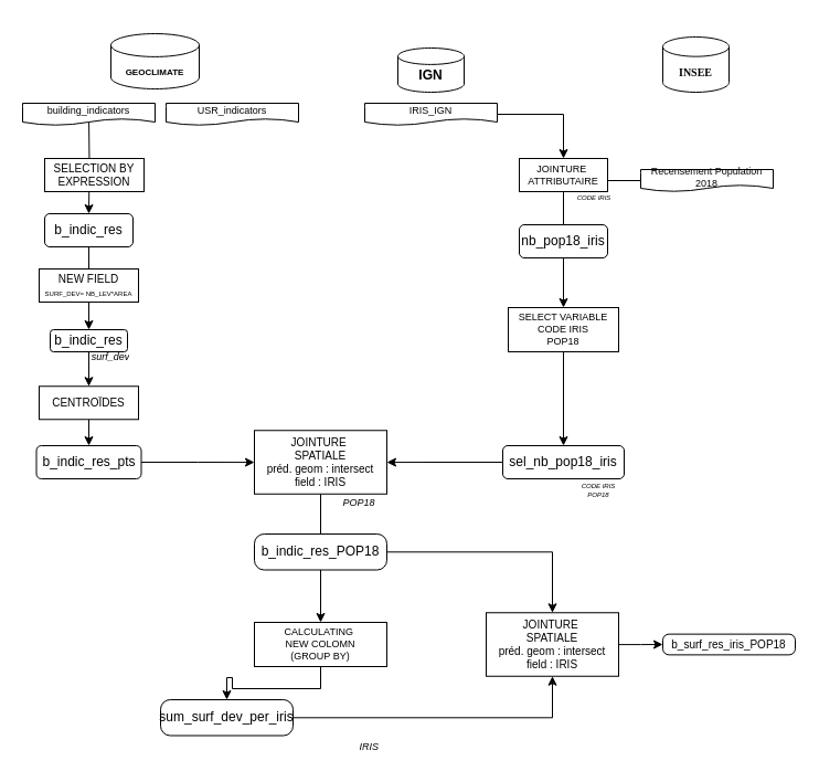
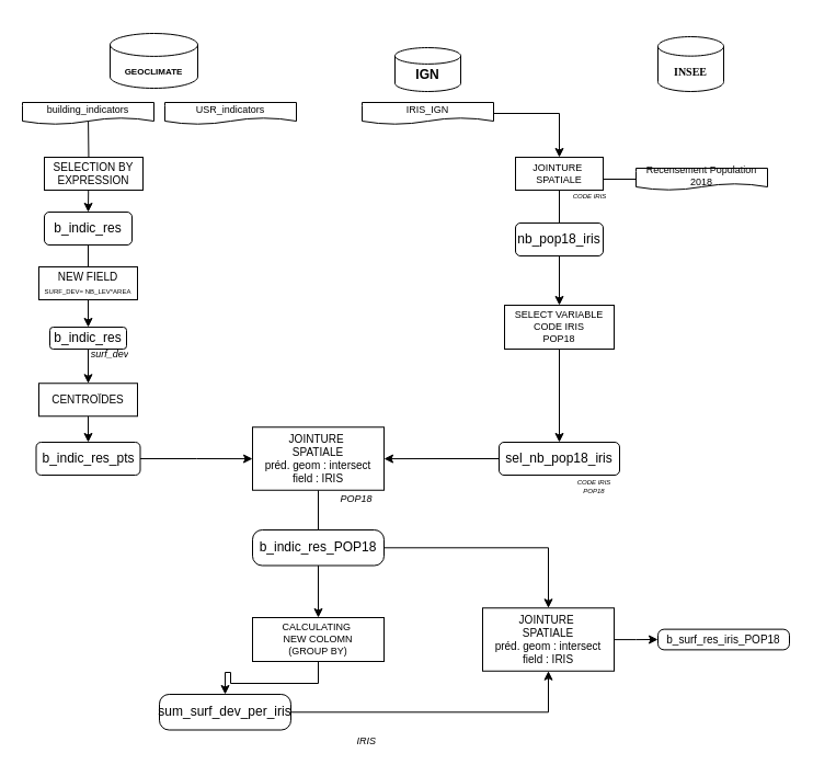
  <mxCell id="0" />
  <mxCell id="1" parent="0" />
  <mxCell id="2" value="" style="shape=cylinder3;whiteSpace=wrap;html=1;boundedLbl=1;backgroundOutline=1;size=8.828;" parent="1" vertex="1"><mxGeometry x="600" y="33" width="60" height="50" as="geometry" /></mxCell>
  <mxCell id="3" value="&lt;h2 style=&quot;font-size: 10px;&quot;&gt;INSEE&lt;/h2&gt;" style="text;strokeColor=none;align=center;fillColor=none;html=1;verticalAlign=middle;whiteSpace=wrap;rounded=0;fontFamily=Verdana;fontSize=10;fontStyle=1" vertex="1" parent="1"><mxGeometry x="600" y="50" width="60" height="30" as="geometry" /></mxCell>
  <mxCell id="4" value="USR_indicators" style="shape=document;whiteSpace=wrap;html=1;boundedLbl=1;fontSize=9;" vertex="1" parent="1"><mxGeometry x="150" y="93" width="120" height="20" as="geometry" /></mxCell>
  <mxCell id="5" value="" style="edgeStyle=orthogonalEdgeStyle;rounded=0;orthogonalLoop=1;jettySize=auto;html=1;" edge="1" parent="1" target="13"><mxGeometry relative="1" as="geometry"><mxPoint x="80" y="103" as="sourcePoint" /></mxGeometry></mxCell>
  <mxCell id="6" value="building_indicators" style="shape=document;whiteSpace=wrap;html=1;boundedLbl=1;fontSize=9;" vertex="1" parent="1"><mxGeometry x="20" y="93" width="120" height="20" as="geometry" /></mxCell>
  <mxCell id="7" value="" style="group" vertex="1" connectable="0" parent="1"><mxGeometry x="60" y="20" width="120" height="60" as="geometry" /></mxCell>
  <mxCell id="8" value="" style="shape=cylinder3;whiteSpace=wrap;html=1;boundedLbl=1;backgroundOutline=1;size=10.448;fontFamily=Garamond;" parent="7" vertex="1"><mxGeometry x="40" y="10" width="80" height="50" as="geometry" /></mxCell>
  <mxCell id="9" value="GEOCLIMATE" style="text;strokeColor=none;align=center;fillColor=none;html=1;verticalAlign=middle;whiteSpace=wrap;rounded=0;fontSize=8;fontStyle=1" vertex="1" parent="7"><mxGeometry x="50" y="30" width="60" height="30" as="geometry" /></mxCell>
  <mxCell id="10" value="" style="edgeStyle=orthogonalEdgeStyle;rounded=0;orthogonalLoop=1;jettySize=auto;html=1;" edge="1" parent="1" source="11" target="28"><mxGeometry relative="1" as="geometry" /></mxCell>
  <mxCell id="11" value="CENTROÏDES" style="rounded=0;whiteSpace=wrap;html=1;fontSize=10;" vertex="1" parent="1"><mxGeometry x="35" y="349.25" width="90" height="30" as="geometry" /></mxCell>
  <mxCell id="12" value="" style="edgeStyle=orthogonalEdgeStyle;rounded=0;orthogonalLoop=1;jettySize=auto;html=1;entryX=0.5;entryY=0;entryDx=0;entryDy=0;" edge="1" parent="1" source="13" target="16"><mxGeometry relative="1" as="geometry"><mxPoint x="140" y="283" as="targetPoint" /></mxGeometry></mxCell>
  <mxCell id="13" value="b_indic_res" style="rounded=1;whiteSpace=wrap;html=1;" vertex="1" parent="1"><mxGeometry x="40" y="193" width="80" height="30" as="geometry" /></mxCell>
  <mxCell id="14" value="&lt;div style=&quot;font-size: 10px;&quot;&gt;NEW FIELD&lt;/div&gt;&lt;div style=&quot;font-size: 10px;&quot;&gt;&lt;font style=&quot;font-size: 6px;&quot;&gt;SURF_DEV= NB_LEV*AREA&lt;/font&gt;&lt;br style=&quot;font-size: 10px;&quot;&gt;&lt;/div&gt;" style="rounded=0;whiteSpace=wrap;html=1;fontSize=10;" vertex="1" parent="1"><mxGeometry x="35" y="243" width="90" height="30" as="geometry" /></mxCell>
  <mxCell id="15" value="" style="edgeStyle=orthogonalEdgeStyle;rounded=0;orthogonalLoop=1;jettySize=auto;html=1;" edge="1" parent="1" source="16" target="11"><mxGeometry relative="1" as="geometry" /></mxCell>
  <mxCell id="16" value="b_indic_res " style="rounded=1;whiteSpace=wrap;html=1;" vertex="1" parent="1"><mxGeometry x="45" y="298" width="70" height="20" as="geometry" /></mxCell>
  <mxCell id="17" value="" style="shape=cylinder3;whiteSpace=wrap;html=1;boundedLbl=1;backgroundOutline=1;size=7.448;" parent="1" vertex="1"><mxGeometry x="360" y="43" width="60" height="40" as="geometry" /></mxCell>
  <mxCell id="18" value="IGN" style="text;strokeColor=none;align=center;fillColor=none;html=1;verticalAlign=middle;whiteSpace=wrap;rounded=0;fontStyle=1" vertex="1" parent="1"><mxGeometry x="360" y="53" width="60" height="30" as="geometry" /></mxCell>
  <mxCell id="19" style="edgeStyle=orthogonalEdgeStyle;rounded=0;orthogonalLoop=1;jettySize=auto;html=1;" edge="1" parent="1" source="20" target="24"><mxGeometry relative="1" as="geometry" /></mxCell>
  <mxCell id="20" value="IRIS_IGN" style="shape=document;whiteSpace=wrap;html=1;boundedLbl=1;fontSize=9;" vertex="1" parent="1"><mxGeometry x="330" y="93" width="120" height="20" as="geometry" /></mxCell>
  <mxCell id="21" style="edgeStyle=orthogonalEdgeStyle;rounded=0;orthogonalLoop=1;jettySize=auto;html=1;" edge="1" parent="1" source="22"><mxGeometry relative="1" as="geometry"><mxPoint x="510" y="153" as="targetPoint" /></mxGeometry></mxCell>
  <mxCell id="22" value="Recensement Population 2018" style="shape=document;whiteSpace=wrap;html=1;boundedLbl=1;fontSize=9;" vertex="1" parent="1"><mxGeometry x="580" y="153" width="120" height="20" as="geometry" /></mxCell>
  <mxCell id="23" value="" style="edgeStyle=orthogonalEdgeStyle;rounded=0;orthogonalLoop=1;jettySize=auto;html=1;" edge="1" parent="1" source="24" target="44"><mxGeometry relative="1" as="geometry" /></mxCell>
- <mxCell id="24" value="&lt;div&gt;JOINTURE&amp;nbsp;&lt;/div&gt;&lt;div&gt;ATTRIBUTAIRE&lt;/div&gt;" style="rounded=0;whiteSpace=wrap;html=1;fontSize=9;" vertex="1" parent="1"><mxGeometry x="470" y="143" width="80" height="30" as="geometry" /></mxCell>
+ <mxCell id="24" value="&lt;div&gt;JOINTURE&amp;nbsp;&lt;/div&gt;&lt;div&gt;SPATIALE&lt;/div&gt;" style="rounded=0;whiteSpace=wrap;html=1;fontSize=9;" vertex="1" parent="1"><mxGeometry x="470" y="143" width="80" height="30" as="geometry" /></mxCell>
  <mxCell id="25" value="nb_pop18_iris" style="rounded=1;whiteSpace=wrap;html=1;" vertex="1" parent="1"><mxGeometry x="470" y="203" width="80" height="30" as="geometry" /></mxCell>
  <mxCell id="26" value="SELECTION BY EXPRESSION" style="rounded=0;whiteSpace=wrap;html=1;fontSize=10;" vertex="1" parent="1"><mxGeometry x="40" y="143" width="90" height="30" as="geometry" /></mxCell>
  <mxCell id="27" value="" style="edgeStyle=orthogonalEdgeStyle;rounded=0;orthogonalLoop=1;jettySize=auto;html=1;" edge="1" parent="1" source="28" target="30"><mxGeometry relative="1" as="geometry" /></mxCell>
  <mxCell id="28" value="b_indic_res_pts" style="rounded=1;whiteSpace=wrap;html=1;" vertex="1" parent="1"><mxGeometry x="32.5" y="403" width="95" height="30" as="geometry" /></mxCell>
  <mxCell id="29" value="" style="edgeStyle=orthogonalEdgeStyle;rounded=0;orthogonalLoop=1;jettySize=auto;html=1;" edge="1" parent="1" source="30" target="37"><mxGeometry relative="1" as="geometry" /></mxCell>
  <mxCell id="30" value="&lt;div style=&quot;font-size: 10px;&quot;&gt;JOINTURE&amp;nbsp;&lt;/div&gt;&lt;div style=&quot;font-size: 10px;&quot;&gt;SPATIALE&lt;/div&gt;&lt;div style=&quot;font-size: 10px;&quot;&gt;préd. geom : intersect&lt;/div&gt;&lt;div style=&quot;font-size: 10px;&quot;&gt;field : IRIS&lt;br&gt;&lt;/div&gt;" style="whiteSpace=wrap;html=1;rounded=1;arcSize=0;fontSize=10;" vertex="1" parent="1"><mxGeometry x="230" y="389.25" width="120" height="57.5" as="geometry" /></mxCell>
  <mxCell id="31" value="&lt;div style=&quot;font-size: 6px;&quot;&gt;CODE IRIS&lt;/div&gt;" style="text;html=1;strokeColor=none;fillColor=none;align=center;verticalAlign=middle;whiteSpace=wrap;overflow=hidden;fontStyle=2;fontSize=6;" vertex="1" parent="1"><mxGeometry x="513" y="169" width="50" height="20" as="geometry" /></mxCell>
  <mxCell id="32" value="surf_dev" style="text;html=1;strokeColor=none;fillColor=none;align=center;verticalAlign=middle;whiteSpace=wrap;overflow=hidden;fontStyle=2;fontSize=9;" vertex="1" parent="1"><mxGeometry x="75" y="313" width="50" height="20" as="geometry" /></mxCell>
  <mxCell id="33" value="" style="edgeStyle=orthogonalEdgeStyle;rounded=0;orthogonalLoop=1;jettySize=auto;html=1;" edge="1" parent="1" source="34" target="42"><mxGeometry relative="1" as="geometry" /></mxCell>
  <mxCell id="34" value="b_indic_res_POP18" style="whiteSpace=wrap;html=1;fontSize=12;rounded=1;arcSize=27;" vertex="1" parent="1"><mxGeometry x="230" y="483" width="120" height="32.5" as="geometry" /></mxCell>
  <mxCell id="35" value="&lt;div&gt;POP18&lt;br&gt;&lt;/div&gt;" style="text;html=1;strokeColor=none;fillColor=none;align=center;verticalAlign=middle;whiteSpace=wrap;overflow=hidden;fontStyle=2;fontSize=9;" vertex="1" parent="1"><mxGeometry x="300" y="446.75" width="50" height="16.25" as="geometry" /></mxCell>
  <mxCell id="36" value="" style="edgeStyle=orthogonalEdgeStyle;rounded=0;orthogonalLoop=1;jettySize=auto;html=1;" edge="1" parent="1" source="37" target="40"><mxGeometry relative="1" as="geometry" /></mxCell>
  <mxCell id="37" value="&lt;div&gt;CALCULATING&amp;nbsp;&lt;/div&gt;&lt;div&gt;NEW COLOMN&lt;/div&gt;&lt;div&gt;(GROUP BY)&lt;/div&gt;" style="rounded=0;whiteSpace=wrap;html=1;fontSize=9;" vertex="1" parent="1"><mxGeometry x="230" y="563" width="120" height="40" as="geometry" /></mxCell>
  <mxCell id="38" value="&lt;div&gt;&amp;nbsp;IRIS&lt;/div&gt;" style="text;html=1;strokeColor=none;fillColor=none;align=center;verticalAlign=middle;whiteSpace=wrap;overflow=hidden;fontStyle=2;fontSize=9;" vertex="1" parent="1"><mxGeometry x="316" y="665.5" width="34" height="20" as="geometry" /></mxCell>
  <mxCell id="39" value="" style="edgeStyle=orthogonalEdgeStyle;rounded=0;orthogonalLoop=1;jettySize=auto;html=1;" edge="1" parent="1" source="40" target="42"><mxGeometry relative="1" as="geometry" /></mxCell>
  <mxCell id="40" value="sum_surf_dev_per_iris" style="whiteSpace=wrap;html=1;fontSize=12;rounded=1;arcSize=27;" vertex="1" parent="1"><mxGeometry x="145" y="633" width="120" height="32.5" as="geometry" /></mxCell>
  <mxCell id="41" value="" style="edgeStyle=orthogonalEdgeStyle;rounded=0;orthogonalLoop=1;jettySize=auto;html=1;" edge="1" parent="1" source="42" target="49"><mxGeometry relative="1" as="geometry" /></mxCell>
  <mxCell id="42" value="&lt;div style=&quot;font-size: 10px;&quot;&gt;JOINTURE&amp;nbsp;&lt;/div&gt;&lt;div style=&quot;font-size: 10px;&quot;&gt;SPATIALE&lt;/div&gt;&lt;div style=&quot;font-size: 10px;&quot;&gt;préd. geom : intersect&lt;/div&gt;&lt;div style=&quot;font-size: 10px;&quot;&gt;field : IRIS&lt;br&gt;&lt;/div&gt;" style="whiteSpace=wrap;html=1;rounded=1;arcSize=0;fontSize=10;" vertex="1" parent="1"><mxGeometry x="440" y="554.25" width="120" height="57.5" as="geometry" /></mxCell>
  <mxCell id="43" value="" style="edgeStyle=orthogonalEdgeStyle;rounded=0;orthogonalLoop=1;jettySize=auto;html=1;" edge="1" parent="1" source="44" target="46"><mxGeometry relative="1" as="geometry" /></mxCell>
  <mxCell id="44" value="&lt;div style=&quot;font-size: 9px;&quot;&gt;SELECT VARIABLE&lt;/div&gt;&lt;div style=&quot;font-size: 9px;&quot;&gt;CODE IRIS&lt;/div&gt;&lt;div style=&quot;font-size: 9px;&quot;&gt;POP18&lt;br style=&quot;font-size: 9px;&quot;&gt;&lt;/div&gt;" style="rounded=0;whiteSpace=wrap;html=1;fontSize=9;" vertex="1" parent="1"><mxGeometry x="460" y="278" width="100" height="40" as="geometry" /></mxCell>
  <mxCell id="45" value="" style="group" vertex="1" connectable="0" parent="1"><mxGeometry x="452.5" y="383" width="115" height="50" as="geometry" /></mxCell>
  <mxCell id="46" value="sel_nb_pop18_iris" style="rounded=1;whiteSpace=wrap;html=1;" vertex="1" parent="45"><mxGeometry x="2.5" y="20" width="110" height="30" as="geometry" /></mxCell>
  <mxCell id="47" value="&lt;div style=&quot;font-size: 6px;&quot;&gt;CODE IRIS&lt;/div&gt;&lt;div style=&quot;font-size: 6px;&quot;&gt;POP18&lt;br style=&quot;font-size: 6px;&quot;&gt;&lt;/div&gt;" style="text;html=1;strokeColor=none;fillColor=none;align=center;verticalAlign=middle;whiteSpace=wrap;overflow=hidden;fontStyle=2;fontSize=6;rotation=0;" vertex="1" parent="1"><mxGeometry x="517.5" y="434.25" width="47.5" height="20" as="geometry" /></mxCell>
  <mxCell id="48" value="" style="edgeStyle=orthogonalEdgeStyle;rounded=0;orthogonalLoop=1;jettySize=auto;html=1;" edge="1" parent="1" source="46" target="30"><mxGeometry relative="1" as="geometry" /></mxCell>
  <mxCell id="49" value="b_surf_res_iris_POP18" style="whiteSpace=wrap;html=1;rounded=1;arcSize=30;fontSize=10;" vertex="1" parent="1"><mxGeometry x="600" y="573.63" width="120" height="18.75" as="geometry" /></mxCell>
